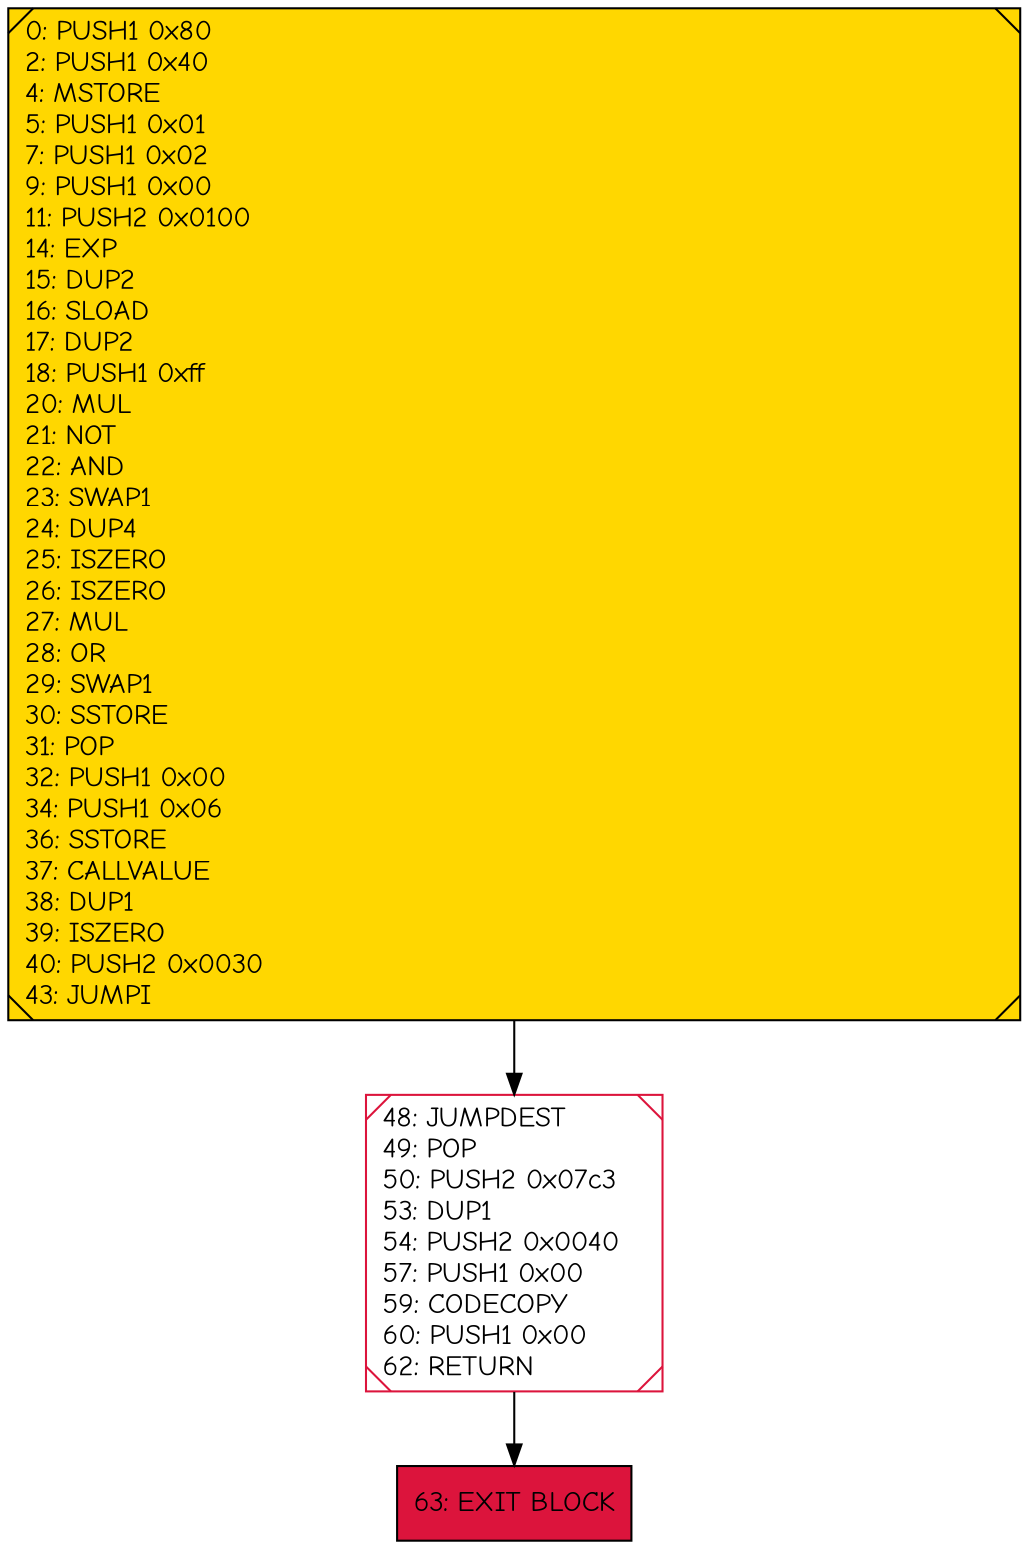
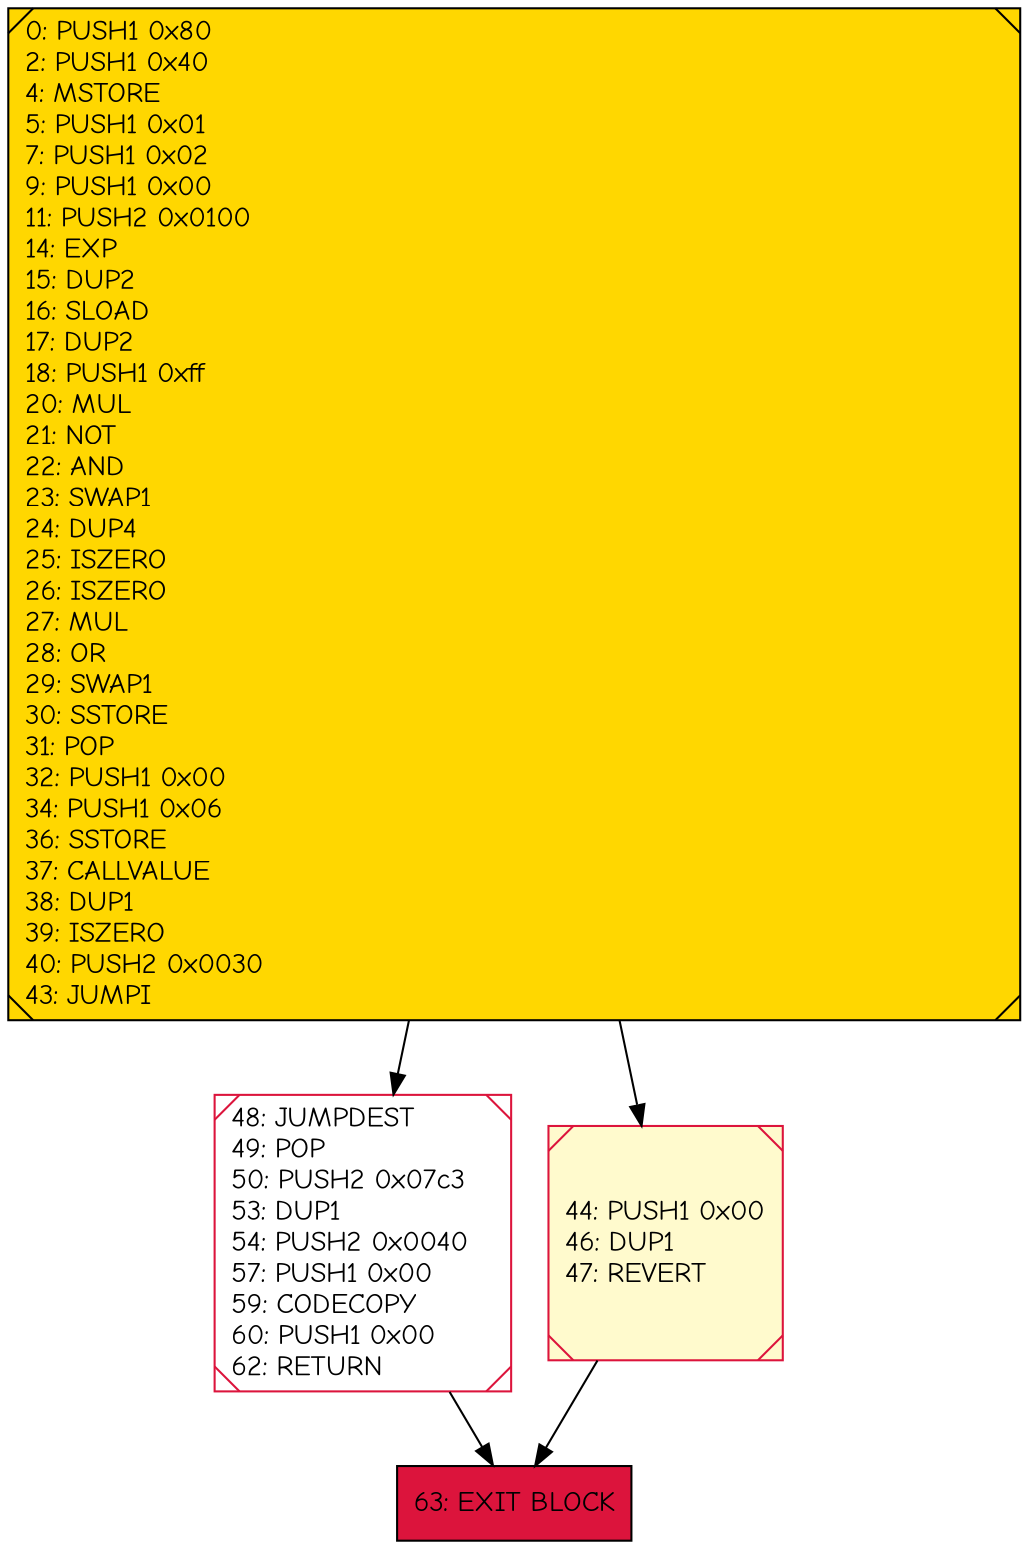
  digraph {
    rankdir=UD
    fontname="Comic Neue"
    node [color=black fontcolor=black fontname="Comic Neue" shape=Msquare style=filled]
    edge [fontname="Comic Neue"]
    n1 [fillcolor=gold label="0: PUSH1 0x80\l2: PUSH1 0x40\l4: MSTORE\l5: PUSH1 0x01\l7: PUSH1 0x02\l9: PUSH1 0x00\l11: PUSH2 0x0100\l14: EXP\l15: DUP2\l16: SLOAD\l17: DUP2\l18: PUSH1 0xff\l20: MUL\l21: NOT\l22: AND\l23: SWAP1\l24: DUP4\l25: ISZERO\l26: ISZERO\l27: MUL\l28: OR\l29: SWAP1\l30: SSTORE\l31: POP\l32: PUSH1 0x00\l34: PUSH1 0x06\l36: SSTORE\l37: CALLVALUE\l38: DUP1\l39: ISZERO\l40: PUSH2 0x0030\l43: JUMPI\l"]
    n2 [color=crimson fillcolor=white label="48: JUMPDEST\l49: POP\l50: PUSH2 0x07c3\l53: DUP1\l54: PUSH2 0x0040\l57: PUSH1 0x00\l59: CODECOPY\l60: PUSH1 0x00\l62: RETURN\l"]
+   n3 [color=crimson fillcolor=lemonchiffon label="44: PUSH1 0x00\l46: DUP1\l47: REVERT\l"]
    n4 [fillcolor=crimson label="63: EXIT BLOCK\l" shape=box]
    n1 -> n2
+   n1 -> n3
    n2 -> n4
+   n3 -> n4
  }
